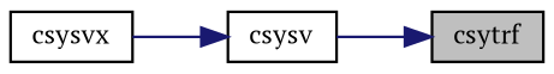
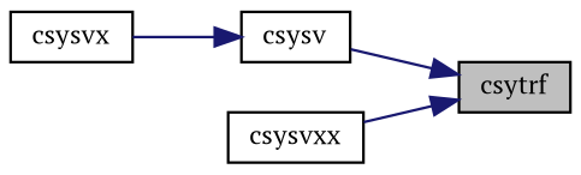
  digraph {
    fontname="PT Serif"
    rankdir=RL
    node [color=black fillcolor=white fontname="PT Serif" fontsize=10 shape=record style=filled]
    edge [color=midnightblue dir=back fontname="PT Serif" fontsize=10 labelfontname=Helvetica labelfontsize=10 style=solid]
    n1 [fillcolor=grey75 fontcolor=black height=0.2 label=csytrf width=0.4]
    n2 [height=0.2 label=csysv width=0.4]
+   n3 [height=0.2 label=csysvxx width=0.4]
    n4 [height=0.2 label=csysvx width=0.4]
    n1 -> n2
+   n1 -> n3
    n2 -> n4
  }
